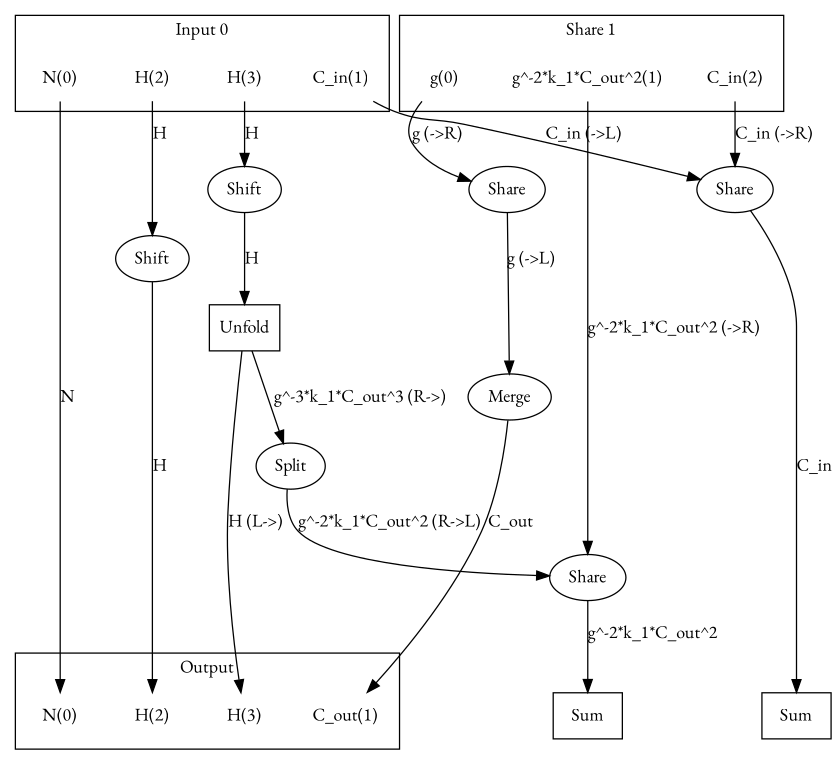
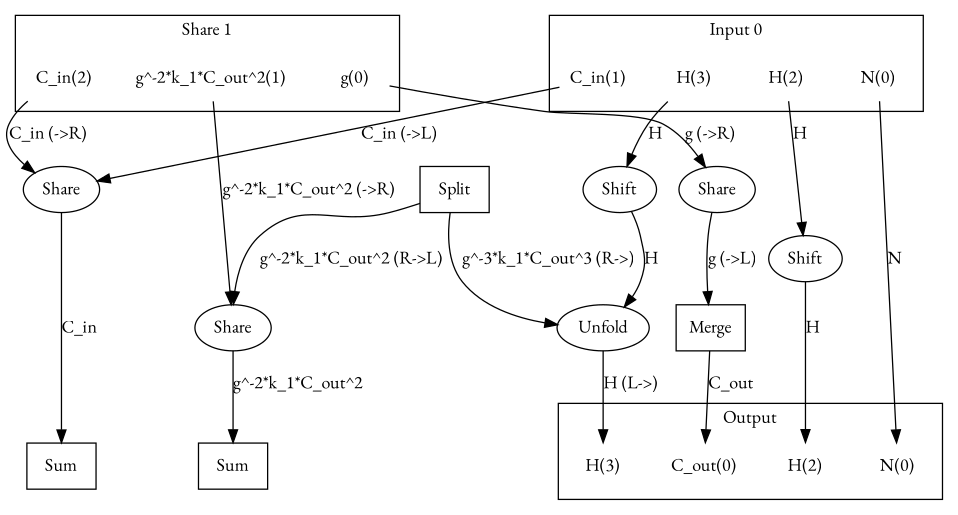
  digraph {
    fontname="EB Garamond"
    newrank=true
    node [fontname="EB Garamond" shape=none]
    edge [fontname="EB Garamond"]
    n1 [label=Sum shape=box]
    n2 [label=Sum shape=box]
    n3 [label="N(0)"]
-   n4 [label="C_out(1)"]
+   n4 [label="C_out(0)"]
    n5 [label="H(2)"]
    n6 [label="H(3)"]
    n7 [label="N(0)"]
    n8 [label="C_in(1)"]
    n9 [label="H(2)"]
    n10 [label="H(3)"]
    n11 [label="g(0)"]
    n12 [label="g^-2*k_1*C_out^2(1)"]
    n13 [label="C_in(2)"]
    n14 [label=Share shape=""]
    n15 [label=Shift shape=""]
    n16 [label=Shift shape=""]
    n17 [label=Share shape=""]
    n18 [label=Share shape=""]
-   n19 [label=Unfold shape=box]
-   n20 [label=Split shape=""]
-   n21 [label=Merge shape=""]
+   n19 [label=Unfold shape=""]
+   n20 [label=Split shape=box]
+   n21 [label=Merge shape=box]
    subgraph sub_1 {
      rank=same
      n1
      n2
      n3
      n4
      n5
      n6
    }
    subgraph sub_2 {
      rank=same
      n7
      n8
      n9
      n10
      n11
      n12
      n13
    }
    subgraph cluster_3 {
      label=Output
      n3
      n4
      n5
      n6
    }
    subgraph cluster_4 {
      label="Input 0"
      n7
      n8
      n9
      n10
    }
    subgraph cluster_5 {
      label="Share 1"
      n11
      n12
      n13
    }
    n7 -> n3 [label=N]
    n8 -> n14 [label="C_in (->L)"]
    n9 -> n15 [label=H]
    n10 -> n16 [label=H]
    n11 -> n17 [label="g (->R)"]
    n12 -> n18 [label="g^-2*k_1*C_out^2 (->R)"]
    n13 -> n14 [label="C_in (->R)"]
    n14 -> n2 [label=C_in]
    n15 -> n5 [label=H]
    n16 -> n19 [label=H]
    n17 -> n21 [label="g (->L)"]
    n18 -> n1 [label="g^-2*k_1*C_out^2"]
    n19 -> n6 [label="H (L->)"]
-   n19 -> n20 [label="g^-3*k_1*C_out^3 (R->)"]
+   n20 -> n19 [label="g^-3*k_1*C_out^3 (R->)"]
    n20 -> n18 [label="g^-2*k_1*C_out^2 (R->L)"]
    n21 -> n4 [label=C_out]
  }
